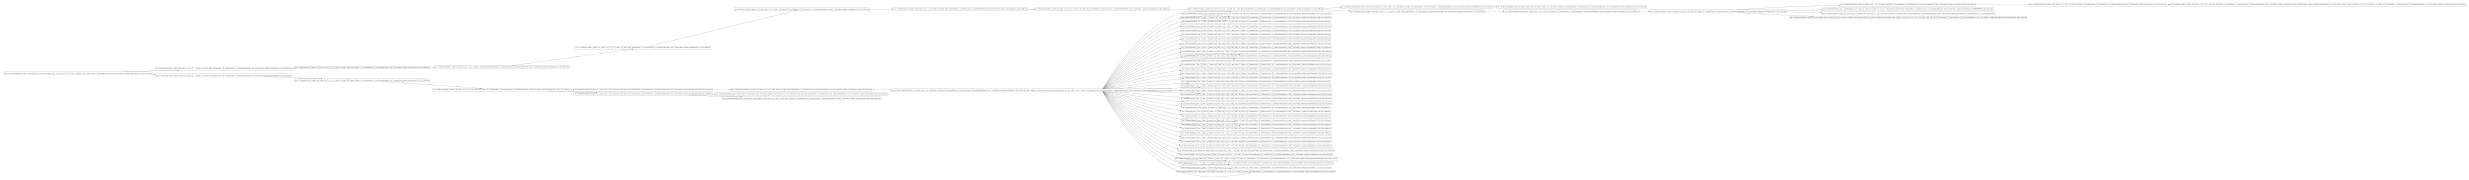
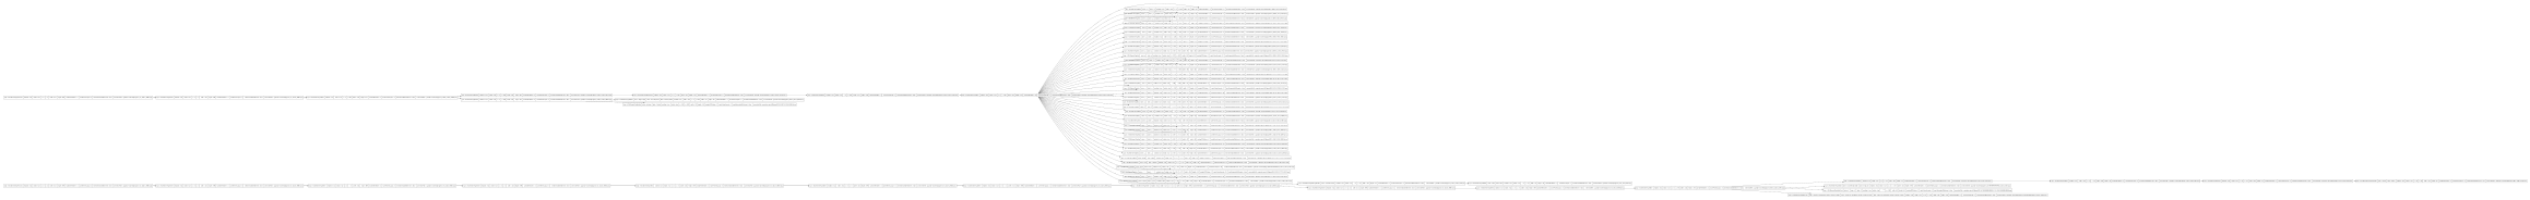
  digraph {
    fontname=Nunito
    rankdir=LR
    node [fontname=Nunito shape=record]
    edge [fontname=Nunito]
-   n1 [label="{type = XCUIElementTypeApplication\l|name = The Guardian\l|label = The Guardian\l|enabled = true\l|visible = true\l|x = 0\l|y = 0\l|width = 414\l|height = 896\l|numberOfChildren = 3\l|eventGeneratedOnElement = false \l|screenshotPath = guardian-search/S2/pngs/0.0_0.0_1242.0_2688.0.png\l}"]
    n2 [label="{type = XCUIElementTypeWindow\l|enabled = true\l|visible = true\l|x = 0\l|y = 0\l|width = 414\l|height = 896\l|numberOfChildren = 1\l|numInParentLayout = 0\l|eventGeneratedOnElement = false \l|screenshotPath = guardian-search/S2/pngs/0.0_0.0_1242.0_2688.0.png\l}"]
    n3 [label="{type = XCUIElementTypeWindow\l|enabled = true\l|visible = true\l|x = 0\l|y = 0\l|width = 414\l|height = 896\l|numberOfChildren = 1\l|numInParentLayout = 2\l|eventGeneratedOnElement = false \l|screenshotPath = guardian-search/S2/pngs/0.0_0.0_1242.0_2688.0.png\l}"]
    n4 [label="{type = XCUIElementTypeOther\l|enabled = true\l|visible = true\l|x = 0\l|y = 0\l|width = 414\l|height = 896\l|numberOfChildren = 1\l|numInParentLayout = 0\l|eventGeneratedOnElement = false \l|screenshotPath = guardian-search/S2/pngs/0.0_0.0_1242.0_2688.0.png\l}"]
    n5 [label="{type = XCUIElementTypeOther\l|enabled = true\l|visible = true\l|x = 0\l|y = 0\l|width = 414\l|height = 896\l|numberOfChildren = 1\l|numInParentLayout = 0\l|eventGeneratedOnElement = false \l|screenshotPath = guardian-search/S2/pngs/0.0_0.0_1242.0_2688.0.png\l}"]
    n6 [label="{type = XCUIElementTypeOther\l|enabled = true\l|visible = true\l|x = 0\l|y = 0\l|width = 414\l|height = 896\l|numberOfChildren = 1\l|numInParentLayout = 0\l|eventGeneratedOnElement = false \l|screenshotPath = guardian-search/S2/pngs/0.0_0.0_1242.0_2688.0.png\l}"]
    n7 [label="{type = XCUIElementTypeOther\l|enabled = true\l|visible = true\l|x = 0\l|y = 595\l|width = 414\l|height = 301\l|numberOfChildren = 3\l|numInParentLayout = 0\l|eventGeneratedOnElement = false \l|screenshotPath = guardian-search/S2/pngs/0.0_1785.0_1242.0_2688.0.png\l}"]
    n8 [label="{type = XCUIElementTypeOther\l|enabled = true\l|visible = true\l|x = 0\l|y = 0\l|width = 414\l|height = 896\l|numberOfChildren = 2\l|numInParentLayout = 0\l|eventGeneratedOnElement = false \l|screenshotPath = guardian-search/S2/pngs/0.0_0.0_1242.0_2688.0.png\l}"]
    n9 [label="{type = XCUIElementTypeOther\l|enabled = true\l|visible = true\l|x = 0\l|y = 595\l|width = 414\l|height = 243\l|numberOfChildren = 1\l|numInParentLayout = 1\l|eventGeneratedOnElement = false \l|screenshotPath = guardian-search/S2/pngs/0.0_1785.0_1242.0_2514.0.png\l}"]
    n10 [label="{type = XCUIElementTypeOther\l|enabled = true\l|visible = true\l|x = 0\l|y = 595\l|width = 414\l|height = 301\l|numberOfChildren = 2\l|numInParentLayout = 2\l|eventGeneratedOnElement = false \l|screenshotPath = guardian-search/S2/pngs/0.0_1785.0_1242.0_2688.0.png\l}"]
    n11 [label="{type = XCUIElementTypeOther\l|enabled = true\l|visible = true\l|x = 0\l|y = 0\l|width = 414\l|height = 896\l|numberOfChildren = 2\l|numInParentLayout = 0\l|eventGeneratedOnElement = false \l|screenshotPath = guardian-search/S2/pngs/0.0_0.0_1242.0_2688.0.png\l}"]
    n12 [label="{type = XCUIElementTypeKeyboard\l|enabled = true\l|visible = true\l|x = 0\l|y = 595\l|width = 414\l|height = 243\l|numberOfChildren = 1\l|numInParentLayout = 0\l|eventGeneratedOnElement = false \l|screenshotPath = guardian-search/S2/pngs/0.0_1785.0_1242.0_2514.0.png\l}"]
    n13 [label="{type = XCUIElementTypeButton\l|value = English (US)\l|name = Next keyboard\l|label = Next keyboard\l|enabled = true\l|visible = true\l|x = 2\l|y = 829\l|width = 78\l|height = 66\l|numberOfChildren = 1\l|numInParentLayout = 0\l|eventGeneratedOnElement = false \l|screenshotPath = guardian-search/S2/pngs/6.0_2487.0_240.0_2685.0.png\l}"]
    n14 [label="{type = XCUIElementTypeButton\l|name = dictation\l|label = Dictate\l|enabled = true\l|visible = true\l|x = 334\l|y = 829\l|width = 78\l|height = 66\l|numberOfChildren = 1\l|numInParentLayout = 1\l|eventGeneratedOnElement = false \l|screenshotPath = guardian-search/S2/pngs/1002.0_2487.0_1236.0_2685.0.png\l}"]
    n15 [label="{type = XCUIElementTypeOther\l|enabled = true\l|visible = true\l|x = 0\l|y = 0\l|width = 414\l|height = 896\l|numberOfChildren = 1\l|numInParentLayout = 0\l|eventGeneratedOnElement = false \l|screenshotPath = guardian-search/S2/pngs/0.0_0.0_1242.0_2688.0.png\l}"]
    n16 [label="{type = XCUIElementTypeOther\l|enabled = true\l|visible = true\l|x = 0\l|y = 595\l|width = 414\l|height = 243\l|numberOfChildren = 1\l|numInParentLayout = 0\l|eventGeneratedOnElement = false \l|screenshotPath = guardian-search/S2/pngs/0.0_1785.0_1242.0_2514.0.png\l}"]
    n17 [label="{type = XCUIElementTypeOther\l|enabled = true\l|visible = true\l|x = 0\l|y = 0\l|width = 414\l|height = 896\l|numberOfChildren = 1\l|numInParentLayout = 0\l|eventGeneratedOnElement = false \l|screenshotPath = guardian-search/S2/pngs/0.0_0.0_1242.0_2688.0.png\l}"]
    n18 [label="{type = XCUIElementTypeOther\l|enabled = true\l|visible = true\l|x = 0\l|y = 595\l|width = 414\l|height = 243\l|numberOfChildren = 38\l|numInParentLayout = 0\l|eventGeneratedOnElement = false \l|screenshotPath = guardian-search/S2/pngs/0.0_1785.0_1242.0_2514.0.png\l}"]
    n19 [label="{type = XCUIElementTypeOther\l|enabled = true\l|visible = true\l|x = 0\l|y = 0\l|width = 414\l|height = 896\l|numberOfChildren = 2\l|numInParentLayout = 0\l|eventGeneratedOnElement = false \l|screenshotPath = guardian-search/S2/pngs/0.0_0.0_1242.0_2688.0.png\l}"]
    n20 [label="{type = XCUIElementTypeKey\l|name = ض\l|label = ض\l|enabled = true\l|visible = true\l|x = 2\l|y = 602\l|width = 38\l|height = 49\l|numberOfChildren = 0\l|numInParentLayout = 0\l|eventGeneratedOnElement = false \l|screenshotPath = guardian-search/S2/pngs/6.0_1806.0_120.0_1953.0.png\l}"]
    n21 [label="{type = XCUIElementTypeKey\l|name = ص\l|label = ص\l|enabled = true\l|visible = true\l|x = 40\l|y = 602\l|width = 37\l|height = 49\l|numberOfChildren = 0\l|numInParentLayout = 1\l|eventGeneratedOnElement = false \l|screenshotPath = guardian-search/S2/pngs/120.0_1806.0_231.0_1953.0.png\l}"]
    n22 [label="{type = XCUIElementTypeKey\l|name = ق\l|label = ق\l|enabled = true\l|visible = true\l|x = 77\l|y = 602\l|width = 38\l|height = 49\l|numberOfChildren = 0\l|numInParentLayout = 2\l|eventGeneratedOnElement = false \l|screenshotPath = guardian-search/S2/pngs/231.0_1806.0_345.0_1953.0.png\l}"]
    n23 [label="{type = XCUIElementTypeKey\l|name = ف\l|label = ف\l|enabled = true\l|visible = true\l|x = 115\l|y = 602\l|width = 37\l|height = 49\l|numberOfChildren = 0\l|numInParentLayout = 3\l|eventGeneratedOnElement = false \l|screenshotPath = guardian-search/S2/pngs/345.0_1806.0_456.0_1953.0.png\l}"]
    n24 [label="{type = XCUIElementTypeKey\l|name = غ\l|label = غ\l|enabled = true\l|visible = true\l|x = 152\l|y = 602\l|width = 37\l|height = 49\l|numberOfChildren = 0\l|numInParentLayout = 4\l|eventGeneratedOnElement = false \l|screenshotPath = guardian-search/S2/pngs/456.0_1806.0_567.0_1953.0.png\l}"]
    n25 [label="{type = XCUIElementTypeKey\l|name = ع\l|label = ع\l|enabled = true\l|visible = true\l|x = 189\l|y = 602\l|width = 37\l|height = 49\l|numberOfChildren = 0\l|numInParentLayout = 5\l|eventGeneratedOnElement = false \l|screenshotPath = guardian-search/S2/pngs/567.0_1806.0_678.0_1953.0.png\l}"]
    n26 [label="{type = XCUIElementTypeKey\l|name = ه\l|label = ه\l|enabled = true\l|visible = true\l|x = 226\l|y = 602\l|width = 37\l|height = 49\l|numberOfChildren = 0\l|numInParentLayout = 6\l|eventGeneratedOnElement = false \l|screenshotPath = guardian-search/S2/pngs/678.0_1806.0_789.0_1953.0.png\l}"]
    n27 [label="{type = XCUIElementTypeKey\l|name = خ\l|label = خ\l|enabled = true\l|visible = true\l|x = 263\l|y = 602\l|width = 37\l|height = 49\l|numberOfChildren = 0\l|numInParentLayout = 7\l|eventGeneratedOnElement = false \l|screenshotPath = guardian-search/S2/pngs/789.0_1806.0_900.0_1953.0.png\l}"]
    n28 [label="{type = XCUIElementTypeKey\l|name = ح\l|label = ح\l|enabled = true\l|visible = true\l|x = 300\l|y = 602\l|width = 38\l|height = 49\l|numberOfChildren = 0\l|numInParentLayout = 8\l|eventGeneratedOnElement = false \l|screenshotPath = guardian-search/S2/pngs/900.0_1806.0_1014.0_1953.0.png\l}"]
    n29 [label="{type = XCUIElementTypeKey\l|name = ج\l|label = ج\l|enabled = true\l|visible = true\l|x = 338\l|y = 602\l|width = 37\l|height = 49\l|numberOfChildren = 0\l|numInParentLayout = 9\l|eventGeneratedOnElement = false \l|screenshotPath = guardian-search/S2/pngs/1014.0_1806.0_1125.0_1953.0.png\l}"]
    n30 [label="{type = XCUIElementTypeKey\l|name = چ\l|label = چ\l|enabled = true\l|visible = true\l|x = 375\l|y = 602\l|width = 38\l|height = 49\l|numberOfChildren = 0\l|numInParentLayout = 10\l|eventGeneratedOnElement = false \l|screenshotPath = guardian-search/S2/pngs/1125.0_1806.0_1239.0_1953.0.png\l}"]
    n31 [label="{type = XCUIElementTypeKey\l|name = ش\l|label = ش\l|enabled = true\l|visible = true\l|x = 2\l|y = 658\l|width = 38\l|height = 49\l|numberOfChildren = 0\l|numInParentLayout = 11\l|eventGeneratedOnElement = false \l|screenshotPath = guardian-search/S2/pngs/6.0_1974.0_120.0_2121.0.png\l}"]
    n32 [label="{type = XCUIElementTypeKey\l|name = س\l|label = س\l|enabled = true\l|visible = true\l|x = 40\l|y = 658\l|width = 37\l|height = 49\l|numberOfChildren = 0\l|numInParentLayout = 12\l|eventGeneratedOnElement = false \l|screenshotPath = guardian-search/S2/pngs/120.0_1974.0_231.0_2121.0.png\l}"]
    n33 [label="{type = XCUIElementTypeKey\l|name = ی\l|label = ی\l|enabled = true\l|visible = true\l|x = 77\l|y = 658\l|width = 38\l|height = 49\l|numberOfChildren = 0\l|numInParentLayout = 13\l|eventGeneratedOnElement = false \l|screenshotPath = guardian-search/S2/pngs/231.0_1974.0_345.0_2121.0.png\l}"]
    n34 [label="{type = XCUIElementTypeKey\l|name = ب\l|label = ب\l|enabled = true\l|visible = true\l|x = 115\l|y = 658\l|width = 37\l|height = 49\l|numberOfChildren = 0\l|numInParentLayout = 14\l|eventGeneratedOnElement = false \l|screenshotPath = guardian-search/S2/pngs/345.0_1974.0_456.0_2121.0.png\l}"]
    n35 [label="{type = XCUIElementTypeKey\l|name = ل\l|label = ل\l|enabled = true\l|visible = true\l|x = 152\l|y = 658\l|width = 37\l|height = 49\l|numberOfChildren = 0\l|numInParentLayout = 15\l|eventGeneratedOnElement = false \l|screenshotPath = guardian-search/S2/pngs/456.0_1974.0_567.0_2121.0.png\l}"]
    n36 [label="{type = XCUIElementTypeKey\l|name = ا\l|label = ا\l|enabled = true\l|visible = true\l|x = 189\l|y = 658\l|width = 37\l|height = 49\l|numberOfChildren = 0\l|numInParentLayout = 16\l|eventGeneratedOnElement = false \l|screenshotPath = guardian-search/S2/pngs/567.0_1974.0_678.0_2121.0.png\l}"]
    n37 [label="{type = XCUIElementTypeKey\l|name = ت\l|label = ت\l|enabled = true\l|visible = true\l|x = 226\l|y = 658\l|width = 37\l|height = 49\l|numberOfChildren = 0\l|numInParentLayout = 17\l|eventGeneratedOnElement = false \l|screenshotPath = guardian-search/S2/pngs/678.0_1974.0_789.0_2121.0.png\l}"]
    n38 [label="{type = XCUIElementTypeKey\l|name = ن\l|label = ن\l|enabled = true\l|visible = true\l|x = 263\l|y = 658\l|width = 37\l|height = 49\l|numberOfChildren = 0\l|numInParentLayout = 18\l|eventGeneratedOnElement = false \l|screenshotPath = guardian-search/S2/pngs/789.0_1974.0_900.0_2121.0.png\l}"]
    n39 [label="{type = XCUIElementTypeKey\l|name = م\l|label = م\l|enabled = true\l|visible = true\l|x = 300\l|y = 658\l|width = 38\l|height = 49\l|numberOfChildren = 0\l|numInParentLayout = 19\l|eventGeneratedOnElement = false \l|screenshotPath = guardian-search/S2/pngs/900.0_1974.0_1014.0_2121.0.png\l}"]
    n40 [label="{type = XCUIElementTypeKey\l|name = ک\l|label = ک\l|enabled = true\l|visible = true\l|x = 338\l|y = 658\l|width = 37\l|height = 49\l|numberOfChildren = 0\l|numInParentLayout = 20\l|eventGeneratedOnElement = false \l|screenshotPath = guardian-search/S2/pngs/1014.0_1974.0_1125.0_2121.0.png\l}"]
    n41 [label="{type = XCUIElementTypeKey\l|name = گ\l|label = گ\l|enabled = true\l|visible = true\l|x = 375\l|y = 658\l|width = 38\l|height = 49\l|numberOfChildren = 0\l|numInParentLayout = 21\l|eventGeneratedOnElement = false \l|screenshotPath = guardian-search/S2/pngs/1125.0_1974.0_1239.0_2121.0.png\l}"]
    n42 [label="{type = XCUIElementTypeKey\l|name = ظ\l|label = ظ\l|enabled = true\l|visible = true\l|x = 2\l|y = 714\l|width = 38\l|height = 49\l|numberOfChildren = 0\l|numInParentLayout = 22\l|eventGeneratedOnElement = false \l|screenshotPath = guardian-search/S2/pngs/6.0_2142.0_120.0_2289.0.png\l}"]
    n43 [label="{type = XCUIElementTypeKey\l|name = ط\l|label = ط\l|enabled = true\l|visible = true\l|x = 40\l|y = 714\l|width = 37\l|height = 49\l|numberOfChildren = 0\l|numInParentLayout = 23\l|eventGeneratedOnElement = false \l|screenshotPath = guardian-search/S2/pngs/120.0_2142.0_231.0_2289.0.png\l}"]
    n44 [label="{type = XCUIElementTypeKey\l|name = ژ\l|label = ژ\l|enabled = true\l|visible = true\l|x = 77\l|y = 714\l|width = 38\l|height = 49\l|numberOfChildren = 0\l|numInParentLayout = 24\l|eventGeneratedOnElement = false \l|screenshotPath = guardian-search/S2/pngs/231.0_2142.0_345.0_2289.0.png\l}"]
    n45 [label="{type = XCUIElementTypeKey\l|name = ز\l|label = ز\l|enabled = true\l|visible = true\l|x = 115\l|y = 714\l|width = 37\l|height = 49\l|numberOfChildren = 0\l|numInParentLayout = 25\l|eventGeneratedOnElement = false \l|screenshotPath = guardian-search/S2/pngs/345.0_2142.0_456.0_2289.0.png\l}"]
    n46 [label="{type = XCUIElementTypeKey\l|name = ر\l|label = ر\l|enabled = true\l|visible = true\l|x = 152\l|y = 714\l|width = 37\l|height = 49\l|numberOfChildren = 0\l|numInParentLayout = 26\l|eventGeneratedOnElement = false \l|screenshotPath = guardian-search/S2/pngs/456.0_2142.0_567.0_2289.0.png\l}"]
    n47 [label="{type = XCUIElementTypeKey\l|name = ذ\l|label = ذ\l|enabled = true\l|visible = true\l|x = 189\l|y = 714\l|width = 37\l|height = 49\l|numberOfChildren = 0\l|numInParentLayout = 27\l|eventGeneratedOnElement = false \l|screenshotPath = guardian-search/S2/pngs/567.0_2142.0_678.0_2289.0.png\l}"]
    n48 [label="{type = XCUIElementTypeKey\l|name = د\l|label = د\l|enabled = true\l|visible = true\l|x = 226\l|y = 714\l|width = 37\l|height = 49\l|numberOfChildren = 0\l|numInParentLayout = 28\l|eventGeneratedOnElement = false \l|screenshotPath = guardian-search/S2/pngs/678.0_2142.0_789.0_2289.0.png\l}"]
    n49 [label="{type = XCUIElementTypeKey\l|name = پ\l|label = پ\l|enabled = true\l|visible = true\l|x = 263\l|y = 714\l|width = 37\l|height = 49\l|numberOfChildren = 0\l|numInParentLayout = 29\l|eventGeneratedOnElement = false \l|screenshotPath = guardian-search/S2/pngs/789.0_2142.0_900.0_2289.0.png\l}"]
    n50 [label="{type = XCUIElementTypeKey\l|name = و\l|label = و\l|enabled = true\l|visible = true\l|x = 300\l|y = 714\l|width = 38\l|height = 49\l|numberOfChildren = 0\l|numInParentLayout = 30\l|eventGeneratedOnElement = false \l|screenshotPath = guardian-search/S2/pngs/900.0_2142.0_1014.0_2289.0.png\l}"]
    n51 [label="{type = XCUIElementTypeKey\l|name = ث\l|label = ث\l|enabled = true\l|visible = true\l|x = 338\l|y = 714\l|width = 37\l|height = 49\l|numberOfChildren = 0\l|numInParentLayout = 31\l|eventGeneratedOnElement = false \l|screenshotPath = guardian-search/S2/pngs/1014.0_2142.0_1125.0_2289.0.png\l}"]
    n52 [label="{type = XCUIElementTypeKey\l|name = delete\l|label = delete\l|enabled = true\l|visible = true\l|x = 375\l|y = 714\l|width = 38\l|height = 49\l|numberOfChildren = 0\l|numInParentLayout = 32\l|eventGeneratedOnElement = false \l|screenshotPath = guardian-search/S2/pngs/1125.0_2142.0_1239.0_2289.0.png\l}"]
    n53 [label="{type = XCUIElementTypeKey\l|name = more\l|label = numbers\l|enabled = true\l|visible = true\l|x = 2\l|y = 770\l|width = 51\l|height = 49\l|numberOfChildren = 0\l|numInParentLayout = 33\l|eventGeneratedOnElement = false \l|screenshotPath = guardian-search/S2/pngs/6.0_2310.0_159.0_2457.0.png\l}"]
    n54 [label="{type = XCUIElementTypeButton\l|name = Emoji\l|label = Emoji\l|enabled = true\l|visible = true\l|x = 53\l|y = 770\l|width = 52\l|height = 49\l|numberOfChildren = 0\l|numInParentLayout = 34\l|eventGeneratedOnElement = false \l|screenshotPath = guardian-search/S2/pngs/159.00000000000003_2310.0_315.0_2457.0.png\l}"]
    n55 [label="{type = XCUIElementTypeKey\l|name = فاصله\l|label = فاصله\l|enabled = true\l|visible = true\l|x = 105\l|y = 770\l|width = 154\l|height = 49\l|numberOfChildren = 0\l|numInParentLayout = 35\l|eventGeneratedOnElement = false \l|screenshotPath = guardian-search/S2/pngs/315.0_2310.0_777.0_2457.0.png\l}"]
    n56 [label="{type = XCUIElementTypeKey\l|name = ␣\l|label = ␣\l|enabled = true\l|visible = true\l|x = 259\l|y = 770\l|width = 51\l|height = 49\l|numberOfChildren = 0\l|numInParentLayout = 36\l|eventGeneratedOnElement = false \l|screenshotPath = guardian-search/S2/pngs/777.0_2310.0_930.0_2457.0.png\l}"]
    n57 [label="{type = XCUIElementTypeButton\l|name = Search\l|label = جستجو\l|enabled = false\l|visible = true\l|x = 310\l|y = 770\l|width = 102\l|height = 49\l|numberOfChildren = 0\l|numInParentLayout = 37\l|eventGeneratedOnElement = false \l|screenshotPath = guardian-search/S2/pngs/930.0_2310.0_1236.0_2457.0.png\l}"]
    n58 [label="{type = XCUIElementTypeNavigationBar\l|name = GLASearchView\l|enabled = true\l|visible = true\l|x = 0\l|y = 44\l|width = 414\l|height = 44\l|numberOfChildren = 1\l|numInParentLayout = 0\l|eventGeneratedOnElement = false \l|screenshotPath = guardian-search/S2/pngs/0.0_132.0_1242.0_264.0.png\l}"]
    n59 [label="{type = XCUIElementTypeOther\l|enabled = true\l|visible = true\l|x = 0\l|y = 0\l|width = 414\l|height = 896\l|numberOfChildren = 1\l|numInParentLayout = 1\l|eventGeneratedOnElement = false \l|screenshotPath = guardian-search/S2/pngs/0.0_0.0_1242.0_2688.0.png\l}"]
    n60 [label="{type = XCUIElementTypeButton\l|name = Back\l|label = Back\l|enabled = true\l|visible = true\l|x = 0\l|y = 44\l|width = 51\l|height = 44\l|numberOfChildren = 0\l|numInParentLayout = 0\l|eventGeneratedOnElement = false \l|screenshotPath = guardian-search/S2/pngs/0.0_132.0_153.0_264.0.png\l}"]
    n61 [label="{type = XCUIElementTypeOther\l|enabled = true\l|visible = true\l|x = 0\l|y = 0\l|width = 414\l|height = 896\l|numberOfChildren = 1\l|numInParentLayout = 0\l|eventGeneratedOnElement = false \l|screenshotPath = guardian-search/S2/pngs/0.0_0.0_1242.0_2688.0.png\l}"]
    n62 [label="{type = XCUIElementTypeOther\l|enabled = true\l|visible = true\l|x = 0\l|y = 88\l|width = 414\l|height = 725\l|numberOfChildren = 4\l|numInParentLayout = 0\l|eventGeneratedOnElement = false \l|screenshotPath = guardian-search/S2/pngs/0.0_264.0_1242.0_2439.0.png\l}"]
    n63 [label="{type = XCUIElementTypeOther\l|enabled = true\l|visible = true\l|x = 0\l|y = 92\l|width = 414\l|height = 44\l|numberOfChildren = 1\l|numInParentLayout = 0\l|eventGeneratedOnElement = false \l|screenshotPath = guardian-search/S2/pngs/0.0_276.0_1242.0_408.0.png\l}"]
    n64 [label="{type = XCUIElementTypeTable\l|name = searchResultsTable\l|label = Empty list\l|enabled = true\l|visible = true\l|x = 2\l|y = 136\l|width = 414\l|height = 669\l|numberOfChildren = 0\l|numInParentLayout = 1\l|eventGeneratedOnElement = false \l|screenshotPath = guardian-search/S2/pngs/0.0_407.99999999999994_1242.0_2415.0.png\l}"]
    n65 [label="{type = XCUIElementTypeStaticText\l|value = \l|name = \l|label = \l|enabled = true\l|visible = true\l|x = 177\l|y = 293\l|width = 60\l|height = 61\l|numberOfChildren = 0\l|numInParentLayout = 2\l|eventGeneratedOnElement = false \l|screenshotPath = guardian-search/S2/pngs/531.0_878.9999999999999_711.0_1061.9999999999998.png\l}"]
    n66 [label="{type = XCUIElementTypeStaticText\l|value = Search for contributors, articles, sections or topics\l|name = Search for contributors, articles, sections or topics\l|label = Search for contributors, articles, sections or topics\l|enabled = true\l|visible = true\l|x = 67\l|y = 330\l|width = 280\l|height = 100\l|numberOfChildren = 0\l|numInParentLayout = 3\l|eventGeneratedOnElement = false \l|screenshotPath = guardian-search/S2/pngs/201.0_990.0000000000001_1041.0_1290.0.png\l}"]
    n67 [label="{type = XCUIElementTypeOther\l|enabled = true\l|visible = true\l|x = 12\l|y = 92\l|width = 390\l|height = 44\l|numberOfChildren = 1\l|numInParentLayout = 0\l|eventGeneratedOnElement = false \l|screenshotPath = guardian-search/S2/pngs/36.0_276.0_1206.0_408.0.png\l}"]
    n68 [label="{type = XCUIElementTypeOther\l|enabled = true\l|visible = true\l|x = 12\l|y = 92\l|width = 390\l|height = 44\l|numberOfChildren = 1\l|numInParentLayout = 0\l|eventGeneratedOnElement = false \l|screenshotPath = guardian-search/S2/pngs/36.0_276.0_1206.0_408.0.png\l}"]
    n69 [label="{type = XCUIElementTypeSearchField\l|name = Search\l|label = Search\l|enabled = true\l|visible = true\l|x = 20\l|y = 96\l|width = 374\l|height = 36\l|numberOfChildren = 0\l|numInParentLayout = 0\l|eventGeneratedOnElement = true \l|screenshotPath = guardian-search/S2/pngs/60.0_288.0_1182.0_396.0.png\l}"]
-   n1 -> n2
-   n1 -> n3
    n2 -> n4
    n3 -> n5
    n4 -> n6
    n5 -> n7
    n6 -> n8
    n7 -> n9
    n7 -> n10
    n8 -> n11
    n9 -> n12
    n10 -> n13
    n10 -> n14
    n11 -> n15
    n12 -> n16
    n15 -> n17
    n16 -> n18
    n17 -> n19
    n18 -> n20
    n18 -> n21
    n18 -> n22
    n18 -> n23
    n18 -> n24
    n18 -> n25
    n18 -> n26
    n18 -> n27
    n18 -> n28
    n18 -> n29
    n18 -> n30
    n18 -> n31
    n18 -> n32
    n18 -> n33
    n18 -> n34
    n18 -> n35
    n18 -> n36
    n18 -> n37
    n18 -> n38
    n18 -> n39
    n18 -> n40
    n18 -> n41
    n18 -> n42
    n18 -> n43
    n18 -> n44
    n18 -> n45
    n18 -> n46
    n18 -> n47
    n18 -> n48
    n18 -> n49
    n18 -> n50
    n18 -> n51
    n18 -> n52
    n18 -> n53
    n18 -> n54
    n18 -> n55
    n18 -> n56
    n18 -> n57
    n19 -> n58
    n19 -> n59
    n58 -> n60
    n59 -> n61
    n61 -> n62
    n62 -> n63
    n62 -> n64
    n62 -> n65
    n62 -> n66
    n63 -> n67
    n67 -> n68
    n68 -> n69
  }
